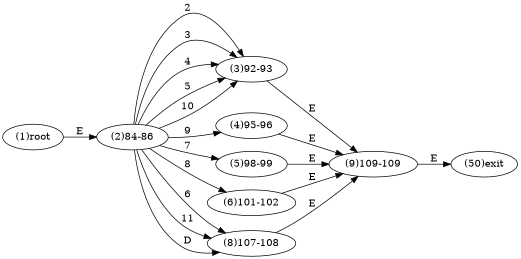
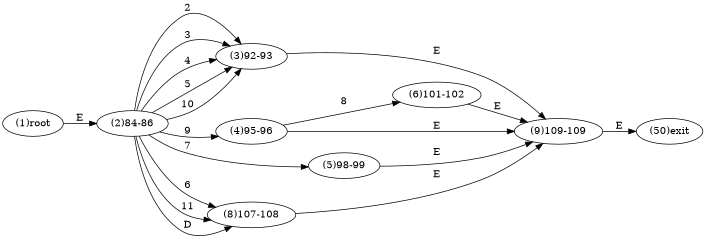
  digraph {
    rankdir=LR
    n1 [label="(1)root"]
    n2 [label="(2)84-86"]
    n3 [label="(3)92-93"]
    n4 [label="(4)95-96"]
    n5 [label="(5)98-99"]
    n6 [label="(6)101-102"]
    n7 [label="(8)107-108"]
    n8 [label="(9)109-109"]
    n9 [label="(50)exit"]
    n1 -> n2 [label=E]
    n2 -> n3 [label=2]
    n2 -> n3 [label=3]
    n2 -> n3 [label=4]
    n2 -> n3 [label=5]
    n2 -> n3 [label=10]
    n2 -> n4 [label=9]
    n2 -> n5 [label=7]
-   n2 -> n6 [label=8]
+   n4 -> n6 [label=8]
    n2 -> n7 [label=6]
    n2 -> n7 [label=11]
    n2 -> n7 [label=D]
    n3 -> n8 [label=E]
    n4 -> n8 [label=E]
    n5 -> n8 [label=E]
    n6 -> n8 [label=E]
    n7 -> n8 [label=E]
    n8 -> n9 [label=E]
  }
